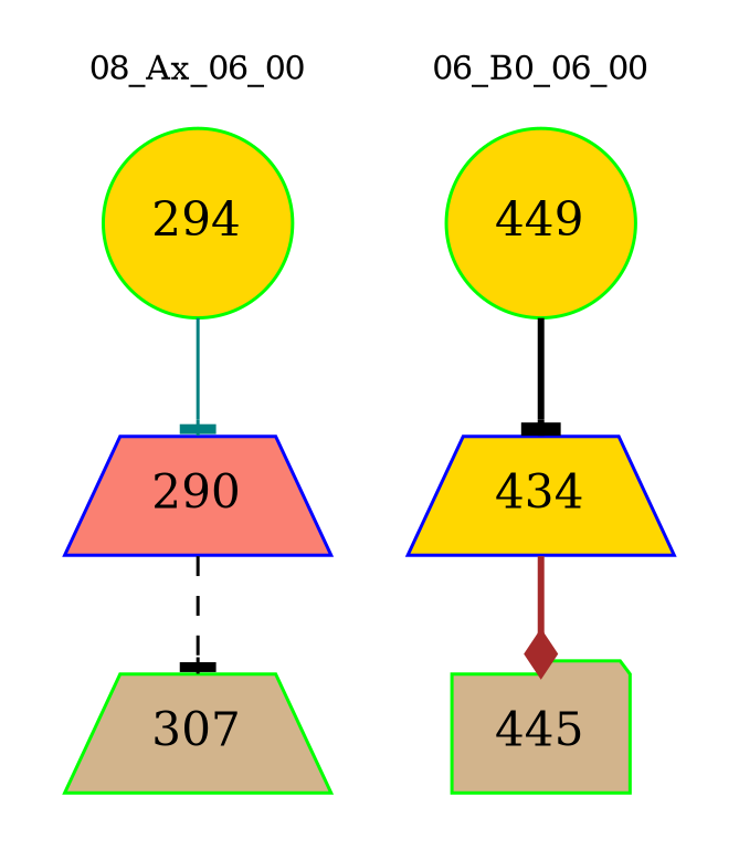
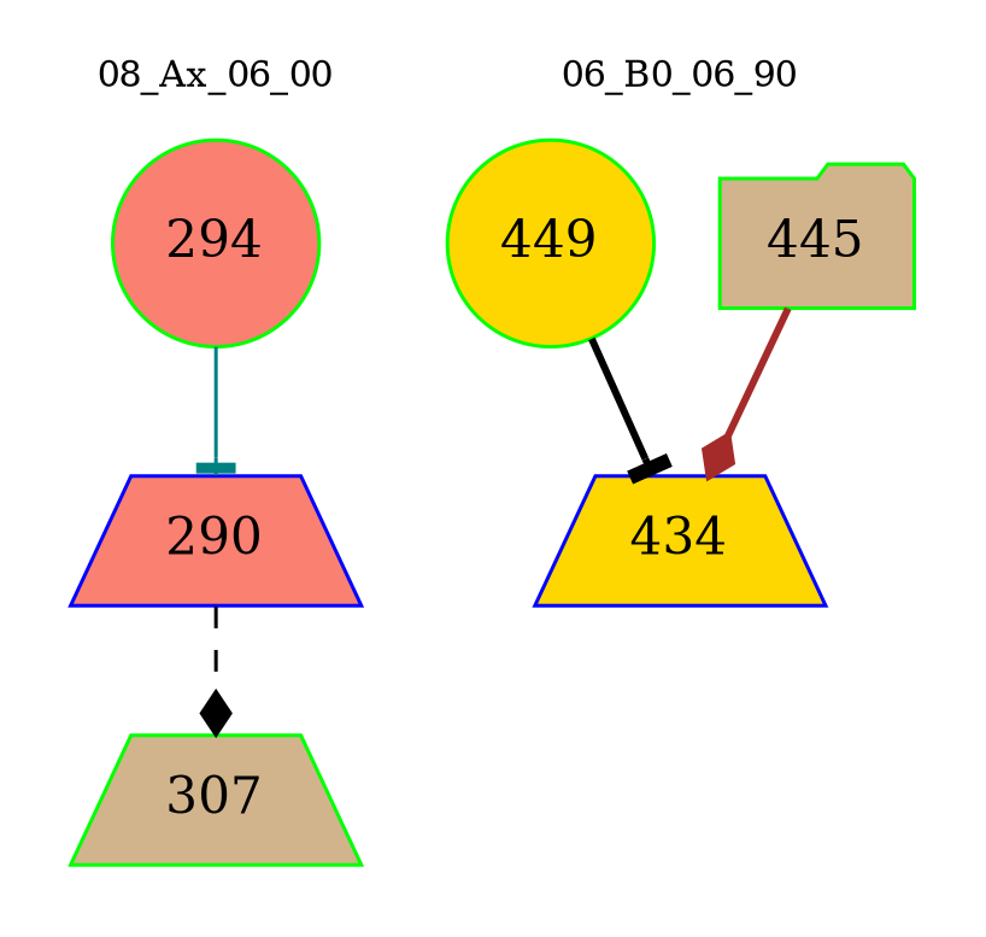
  digraph {
    node [color=green fillcolor=salmon shape=trapezium style=filled]
    edge [arrowhead=tee color=black style=bold]
-   n1 [fillcolor=gold label=294 shape=circle]
+   n1 [label=294 shape=circle]
    n2 [color=blue label=290]
    n3 [fillcolor=tan label=307]
    n4 [fillcolor=tan label=445 shape=folder]
    n5 [color=blue fillcolor=gold label=434]
    n6 [fillcolor=gold label=449 shape=circle]
    subgraph cluster_1 {
      color=white
      fontsize=10
      label="08_Ax_06_00"
      n1
      n2
      n3
    }
    subgraph cluster_2 {
      color=white
      fontsize=10
-     label="06_B0_06_00"
+     label="06_B0_06_90"
      n4
      n5
      n6
    }
    n1 -> n2 [color=teal style=solid]
-   n2 -> n3 [style=dashed]
-   n5 -> n4 [arrowhead=diamond color=brown]
+   n2 -> n3 [arrowhead=diamond style=dashed]
+   n4 -> n5 [arrowhead=diamond color=brown]
    n6 -> n5
  }
